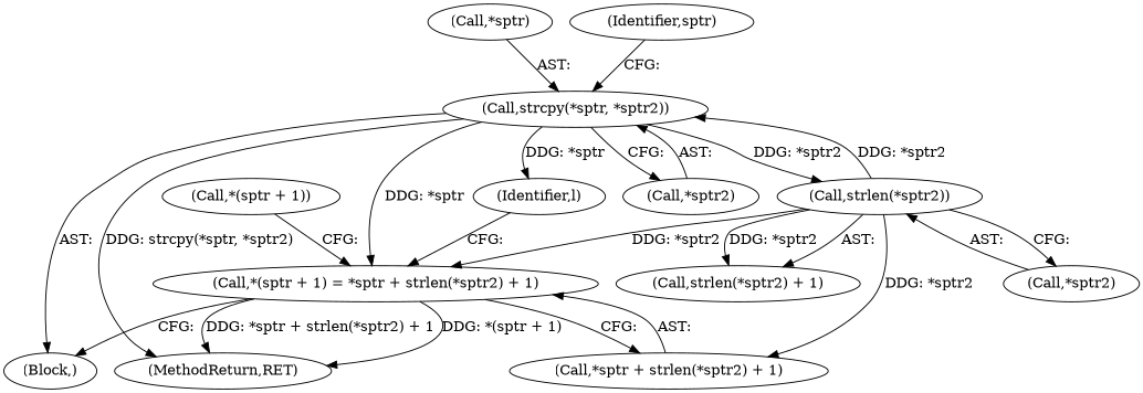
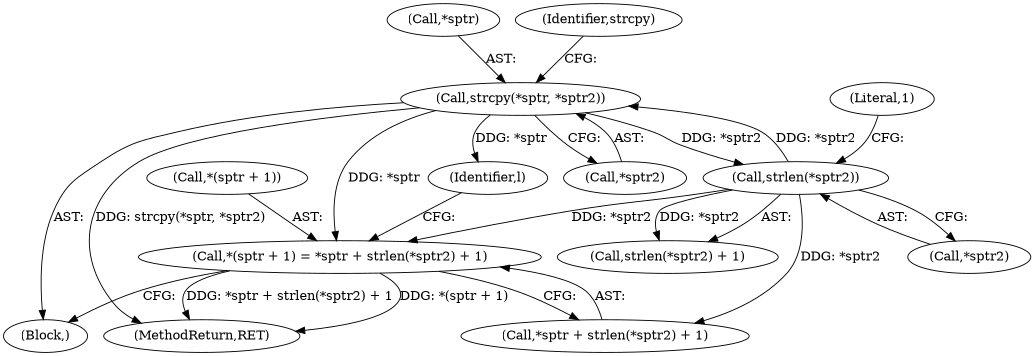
  digraph {
    n1 [label="(Call,*(sptr + 1) = *sptr + strlen(*sptr2) + 1)"]
    n2 [label="(MethodReturn,RET)"]
    n3 [label="(Call,*sptr + strlen(*sptr2) + 1)"]
    n4 [label="(Block,)"]
    n5 [label="(Call,strcpy(*sptr, *sptr2))"]
    n6 [label="(Call,strlen(*sptr2))"]
    n7 [label="(Call,*sptr2)"]
    n8 [label="(Identifier,l)"]
    n9 [label="(Call,*sptr2)"]
    n10 [label="(Call,strlen(*sptr2) + 1)"]
+   n11 [label="(Literal,1)"]
    n12 [label="(Call,*(sptr + 1))"]
    n13 [label="(Call,*sptr)"]
-   n14 [label="(Identifier,sptr)"]
+   n14 [label="(Identifier,strcpy)"]
    n1 -> n2 [label="DDG: *(sptr + 1)"]
    n1 -> n2 [label="DDG: *sptr + strlen(*sptr2) + 1"]
    n1 -> n3 [label="CFG: "]
    n1 -> n4 [label="CFG: "]
    n3 -> n1 [label="AST: "]
    n5 -> n1 [label="DDG: *sptr"]
    n5 -> n2 [label="DDG: strcpy(*sptr, *sptr2)"]
    n5 -> n4 [label="AST: "]
    n5 -> n6 [label="DDG: *sptr2"]
    n5 -> n7 [label="CFG: "]
    n5 -> n8 [label="DDG: *sptr"]
    n6 -> n1 [label="DDG: *sptr2"]
    n6 -> n3 [label="DDG: *sptr2"]
    n6 -> n5 [label="DDG: *sptr2"]
    n6 -> n9 [label="CFG: "]
    n6 -> n10 [label="AST: "]
    n6 -> n10 [label="DDG: *sptr2"]
    n7 -> n5 [label="AST: "]
    n8 -> n1 [label="CFG: "]
    n9 -> n6 [label="AST: "]
-   n12 -> n1 [label="CFG: "]
+   n11 -> n6 [label="CFG: "]
+   n12 -> n1 [label="AST: "]
    n13 -> n5 [label="AST: "]
    n14 -> n5 [label="CFG: "]
  }
